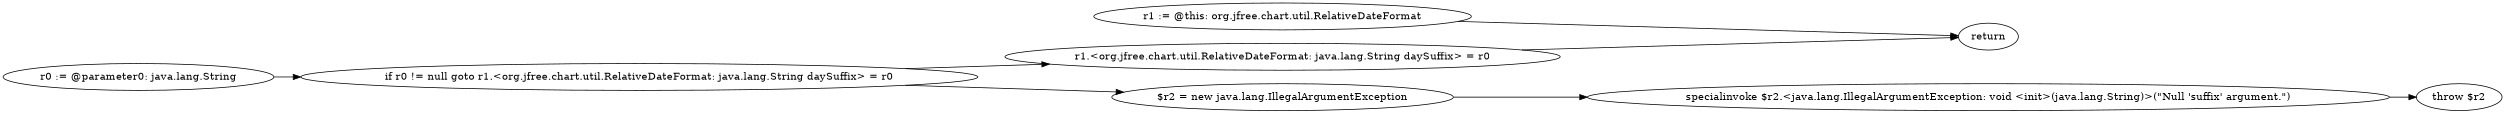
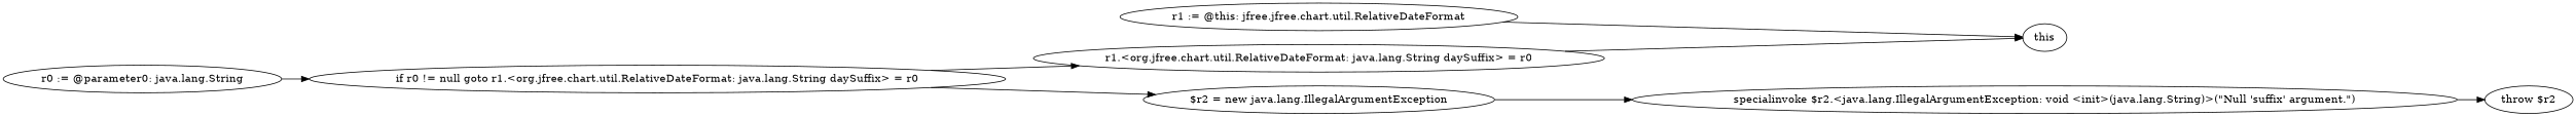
  digraph {
    rankdir=LR
-   "r1 := @this: org.jfree.chart.util.RelativeDateFormat"
-   return
+   "r1 := @this: org.jfree.chart.util.RelativeDateFormat" [label="r1 := @this: jfree.jfree.chart.util.RelativeDateFormat"]
+   return [label=this]
    "r0 := @parameter0: java.lang.String"
    "if r0 != null goto r1.<org.jfree.chart.util.RelativeDateFormat: java.lang.String daySuffix> = r0"
    "$r2 = new java.lang.IllegalArgumentException"
    "r1.<org.jfree.chart.util.RelativeDateFormat: java.lang.String daySuffix> = r0"
    "specialinvoke $r2.<java.lang.IllegalArgumentException: void <init>(java.lang.String)>(\"Null \'suffix\' argument.\")"
    "throw $r2"
    "r1 := @this: org.jfree.chart.util.RelativeDateFormat" -> return
    "r0 := @parameter0: java.lang.String" -> "if r0 != null goto r1.<org.jfree.chart.util.RelativeDateFormat: java.lang.String daySuffix> = r0"
    "if r0 != null goto r1.<org.jfree.chart.util.RelativeDateFormat: java.lang.String daySuffix> = r0" -> "$r2 = new java.lang.IllegalArgumentException"
    "if r0 != null goto r1.<org.jfree.chart.util.RelativeDateFormat: java.lang.String daySuffix> = r0" -> "r1.<org.jfree.chart.util.RelativeDateFormat: java.lang.String daySuffix> = r0"
    "$r2 = new java.lang.IllegalArgumentException" -> "specialinvoke $r2.<java.lang.IllegalArgumentException: void <init>(java.lang.String)>(\"Null \'suffix\' argument.\")"
    "r1.<org.jfree.chart.util.RelativeDateFormat: java.lang.String daySuffix> = r0" -> return
    "specialinvoke $r2.<java.lang.IllegalArgumentException: void <init>(java.lang.String)>(\"Null \'suffix\' argument.\")" -> "throw $r2"
  }
